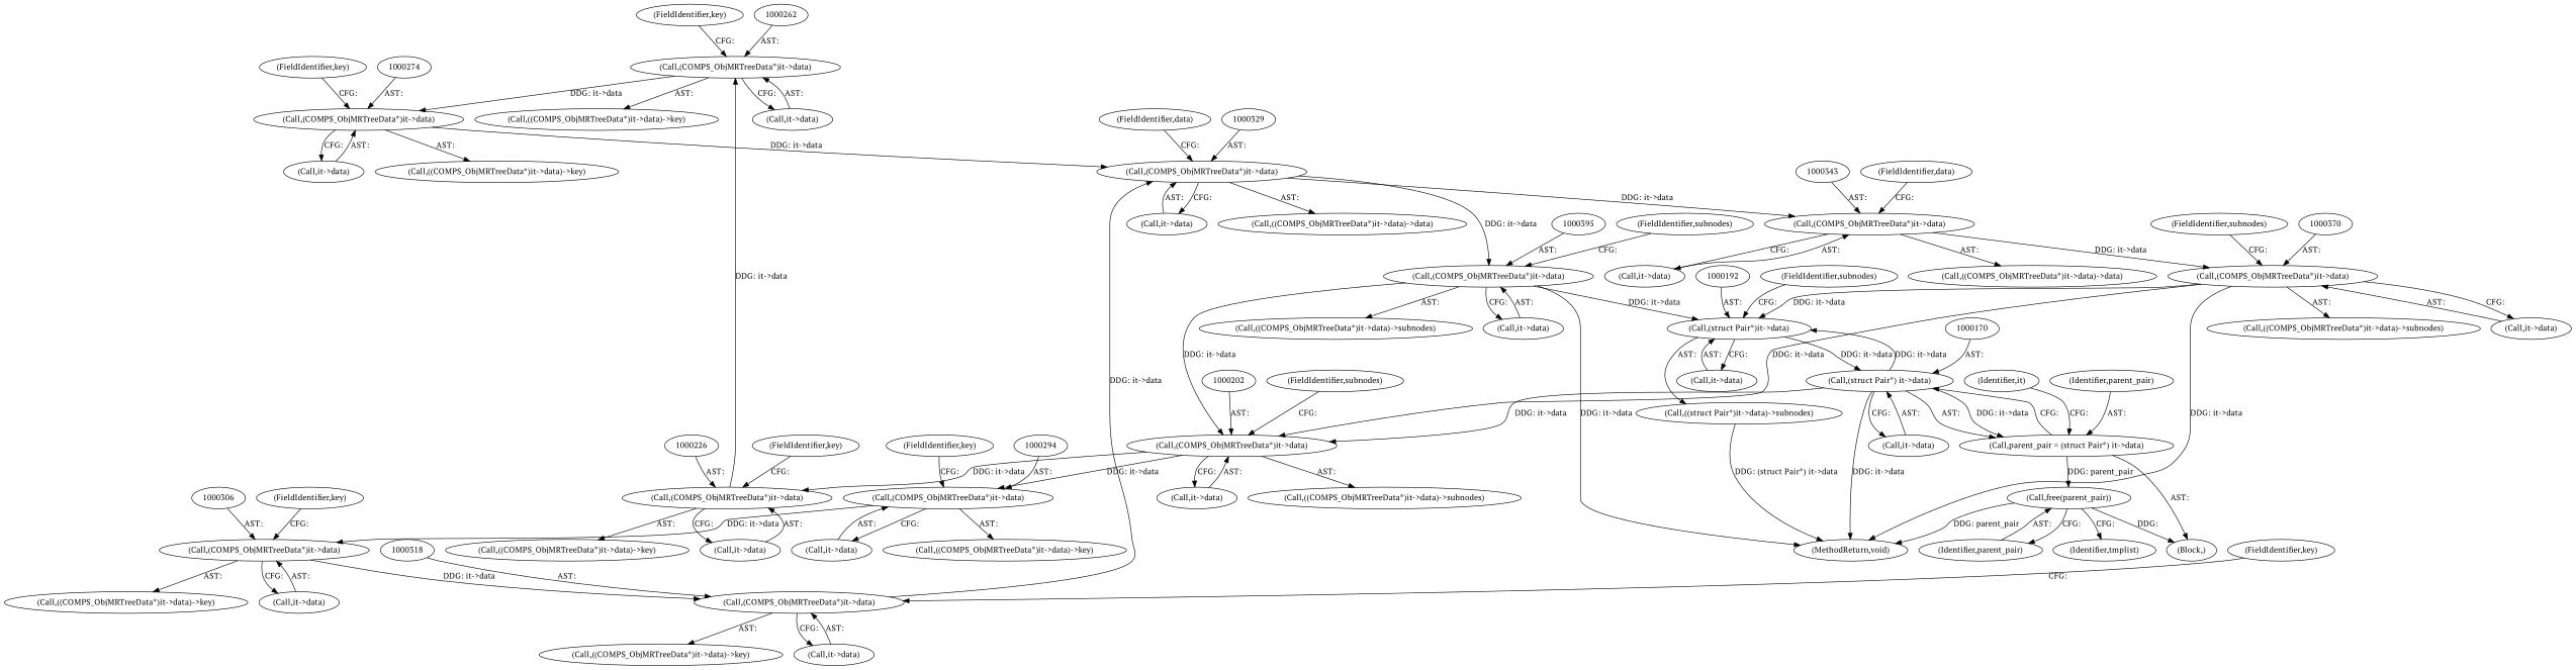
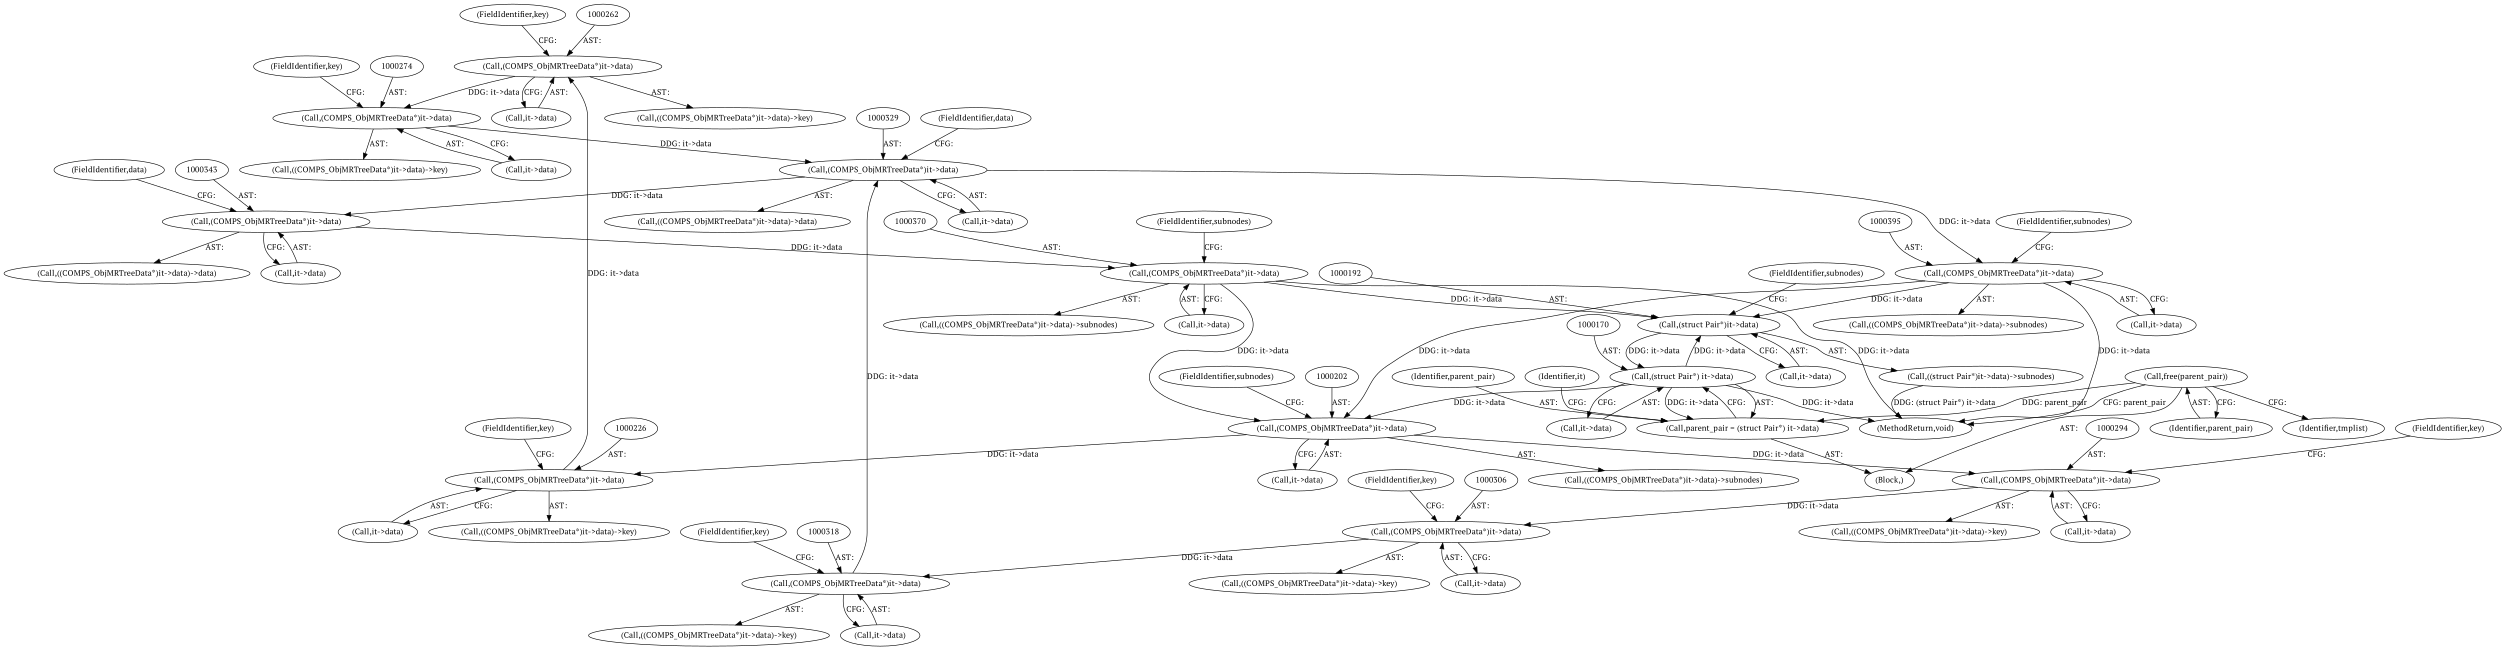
  digraph {
    fontname="PT Serif"
    node [fontname="PT Serif"]
    edge [fontname="PT Serif"]
    n1 [label="(Call,(COMPS_ObjMRTreeData*)it->data)"]
    n2 [label="(Call,(COMPS_ObjMRTreeData*)it->data)"]
    n3 [label="(Call,((COMPS_ObjMRTreeData*)it->data)->key)"]
    n4 [label="(Call,it->data)"]
    n5 [label="(Call,(COMPS_ObjMRTreeData*)it->data)"]
    n6 [label="(Call,it->data)"]
    n7 [label="(Call,((COMPS_ObjMRTreeData*)it->data)->key)"]
    n8 [label="(Call,(COMPS_ObjMRTreeData*)it->data)"]
    n9 [label="(Call,((COMPS_ObjMRTreeData*)it->data)->key)"]
    n10 [label="(Call,it->data)"]
    n11 [label="(Call,(COMPS_ObjMRTreeData*)it->data)"]
    n12 [label="(Call,(COMPS_ObjMRTreeData*)it->data)"]
    n13 [label="(Call,it->data)"]
    n14 [label="(Call,((COMPS_ObjMRTreeData*)it->data)->subnodes)"]
    n15 [label="(Call,(COMPS_ObjMRTreeData*)it->data)"]
    n16 [label="(Call,((COMPS_ObjMRTreeData*)it->data)->key)"]
    n17 [label="(Call,it->data)"]
    n18 [label="(Call,(COMPS_ObjMRTreeData*)it->data)"]
    n19 [label="(Call,(struct Pair*)it->data)"]
    n20 [label="(Call,((COMPS_ObjMRTreeData*)it->data)->subnodes)"]
    n21 [label="(MethodReturn,void)"]
    n22 [label="(Call,it->data)"]
    n23 [label="(Call,(struct Pair*) it->data)"]
    n24 [label="(Call,it->data)"]
    n25 [label="(Call,((struct Pair*)it->data)->subnodes)"]
    n26 [label="(Call,(COMPS_ObjMRTreeData*)it->data)"]
    n27 [label="(Call,it->data)"]
    n28 [label="(Call,((COMPS_ObjMRTreeData*)it->data)->data)"]
    n29 [label="(Call,(COMPS_ObjMRTreeData*)it->data)"]
    n30 [label="(Call,((COMPS_ObjMRTreeData*)it->data)->data)"]
    n31 [label="(Call,it->data)"]
    n32 [label="(Call,(COMPS_ObjMRTreeData*)it->data)"]
    n33 [label="(Call,((COMPS_ObjMRTreeData*)it->data)->key)"]
    n34 [label="(Call,it->data)"]
    n35 [label="(Call,((COMPS_ObjMRTreeData*)it->data)->key)"]
    n36 [label="(Call,it->data)"]
    n37 [label="(Call,parent_pair = (struct Pair*) it->data)"]
    n38 [label="(Call,it->data)"]
    n39 [label="(Call,free(parent_pair))"]
    n40 [label="(Block,)"]
    n41 [label="(Call,((COMPS_ObjMRTreeData*)it->data)->subnodes)"]
    n42 [label="(Call,it->data)"]
    n43 [label="(Identifier,parent_pair)"]
    n44 [label="(Identifier,tmplist)"]
    n45 [label="(FieldIdentifier,subnodes)"]
    n46 [label="(FieldIdentifier,key)"]
    n47 [label="(FieldIdentifier,key)"]
    n48 [label="(FieldIdentifier,key)"]
    n49 [label="(FieldIdentifier,key)"]
    n50 [label="(Identifier,parent_pair)"]
    n51 [label="(FieldIdentifier,data)"]
    n52 [label="(FieldIdentifier,key)"]
    n53 [label="(Identifier,it)"]
    n54 [label="(FieldIdentifier,subnodes)"]
    n55 [label="(FieldIdentifier,key)"]
    n56 [label="(FieldIdentifier,subnodes)"]
    n57 [label="(FieldIdentifier,subnodes)"]
    n58 [label="(FieldIdentifier,data)"]
    1000262
    1000226
    1000202
    1000395
    1000329
    1000274
    1000318
    1000306
    1000294
    1000170
    n69 [label=1000192]
    1000370
    1000343
    n1 -> n2 [label="DDG: it->data"]
    n1 -> n3 [label="AST: "]
    n1 -> n4 [label="CFG: "]
    n2 -> n5 [label="DDG: it->data"]
    n2 -> n6 [label="CFG: "]
    n2 -> n7 [label="AST: "]
    n4 -> n1 [label="AST: "]
    n5 -> n18 [label="DDG: it->data"]
    n5 -> n26 [label="DDG: it->data"]
    n5 -> n27 [label="CFG: "]
    n5 -> n28 [label="AST: "]
    n6 -> n2 [label="AST: "]
    n8 -> n1 [label="DDG: it->data"]
    n8 -> n9 [label="AST: "]
    n8 -> n10 [label="CFG: "]
    n10 -> n8 [label="AST: "]
    n11 -> n8 [label="DDG: it->data"]
    n11 -> n12 [label="DDG: it->data"]
    n11 -> n13 [label="CFG: "]
    n11 -> n14 [label="AST: "]
    n12 -> n15 [label="DDG: it->data"]
    n12 -> n16 [label="AST: "]
    n12 -> n17 [label="CFG: "]
    n13 -> n11 [label="AST: "]
    n15 -> n32 [label="DDG: it->data"]
    n15 -> n35 [label="AST: "]
    n15 -> n36 [label="CFG: "]
    n17 -> n12 [label="AST: "]
    n18 -> n11 [label="DDG: it->data"]
    n18 -> n19 [label="DDG: it->data"]
    n18 -> n20 [label="AST: "]
    n18 -> n21 [label="DDG: it->data"]
    n18 -> n22 [label="CFG: "]
    n19 -> n23 [label="DDG: it->data"]
    n19 -> n24 [label="CFG: "]
    n19 -> n25 [label="AST: "]
    n22 -> n18 [label="AST: "]
    n23 -> n11 [label="DDG: it->data"]
    n23 -> n19 [label="DDG: it->data"]
    n23 -> n21 [label="DDG: it->data"]
    n23 -> n37 [label="AST: "]
    n23 -> n37 [label="DDG: it->data"]
    n23 -> n38 [label="CFG: "]
    n24 -> n19 [label="AST: "]
    n25 -> n21 [label="DDG: (struct Pair*) it->data"]
    n26 -> n29 [label="DDG: it->data"]
    n26 -> n30 [label="AST: "]
    n26 -> n31 [label="CFG: "]
    n27 -> n5 [label="AST: "]
    n29 -> n11 [label="DDG: it->data"]
    n29 -> n19 [label="DDG: it->data"]
    n29 -> n21 [label="DDG: it->data"]
    n29 -> n41 [label="AST: "]
    n29 -> n42 [label="CFG: "]
    n31 -> n26 [label="AST: "]
    n32 -> n5 [label="DDG: it->data"]
    n32 -> n33 [label="AST: "]
    n32 -> n34 [label="CFG: "]
    n34 -> n32 [label="AST: "]
    n36 -> n15 [label="AST: "]
    n37 -> n23 [label="CFG: "]
-   n37 -> n39 [label="DDG: parent_pair"]
+   n39 -> n37 [label="DDG: parent_pair"]
    n37 -> n40 [label="AST: "]
    n38 -> n23 [label="AST: "]
-   n39 -> n21 [label="DDG: parent_pair"]
-   n39 -> n40 [label="DDG: "]
+   n39 -> n21 [label="CFG: parent_pair"]
+   n39 -> n40 [label="AST: "]
    n39 -> n43 [label="CFG: "]
    n39 -> n44 [label="CFG: "]
    n42 -> n29 [label="AST: "]
    n43 -> n39 [label="AST: "]
    n45 -> n18 [label="CFG: "]
    n46 -> n2 [label="CFG: "]
    n47 -> n12 [label="CFG: "]
    n48 -> n32 [label="CFG: "]
    n49 -> n8 [label="CFG: "]
    n50 -> n37 [label="AST: "]
    n51 -> n26 [label="CFG: "]
    n52 -> n1 [label="CFG: "]
    n53 -> n37 [label="CFG: "]
    n54 -> n19 [label="CFG: "]
    n55 -> n15 [label="CFG: "]
    n56 -> n11 [label="CFG: "]
    n57 -> n29 [label="CFG: "]
    n58 -> n5 [label="CFG: "]
    1000262 -> n1 [label="AST: "]
    1000226 -> n8 [label="AST: "]
    1000202 -> n11 [label="AST: "]
    1000395 -> n18 [label="AST: "]
    1000329 -> n5 [label="AST: "]
    1000274 -> n2 [label="AST: "]
    1000318 -> n32 [label="AST: "]
    1000306 -> n15 [label="AST: "]
    1000294 -> n12 [label="AST: "]
    1000170 -> n23 [label="AST: "]
    n69 -> n19 [label="AST: "]
    1000370 -> n29 [label="AST: "]
    1000343 -> n26 [label="AST: "]
  }
